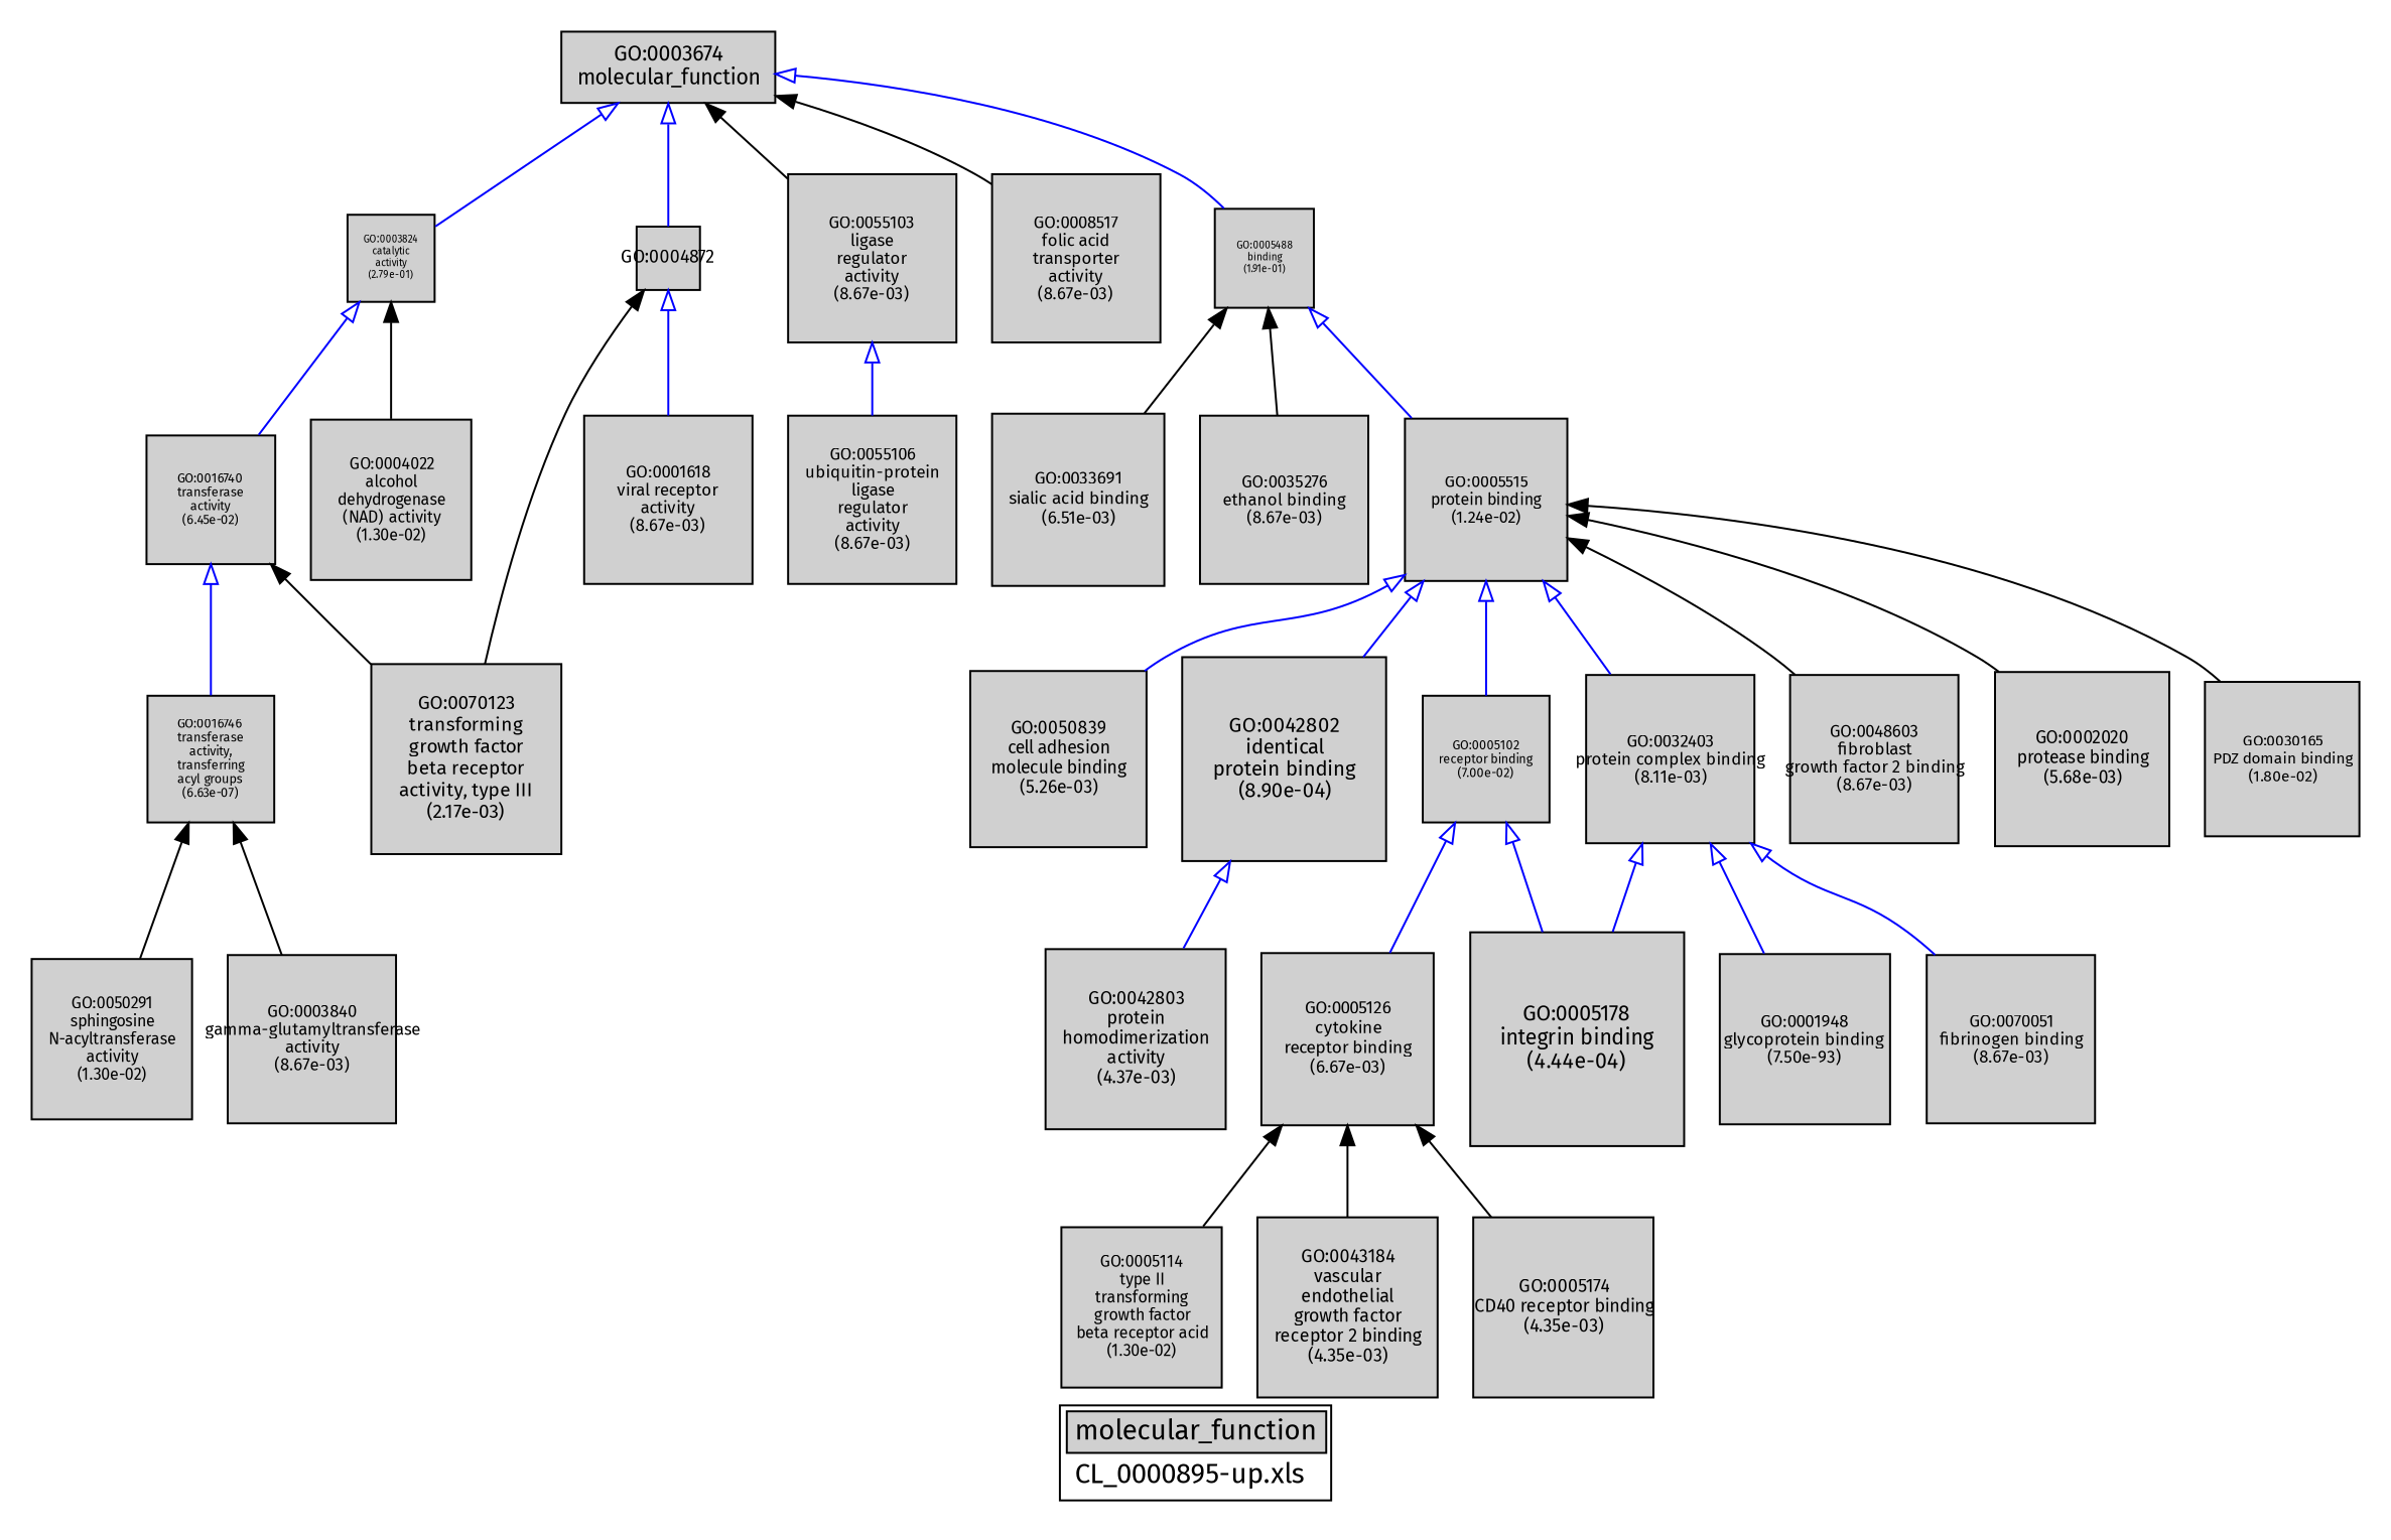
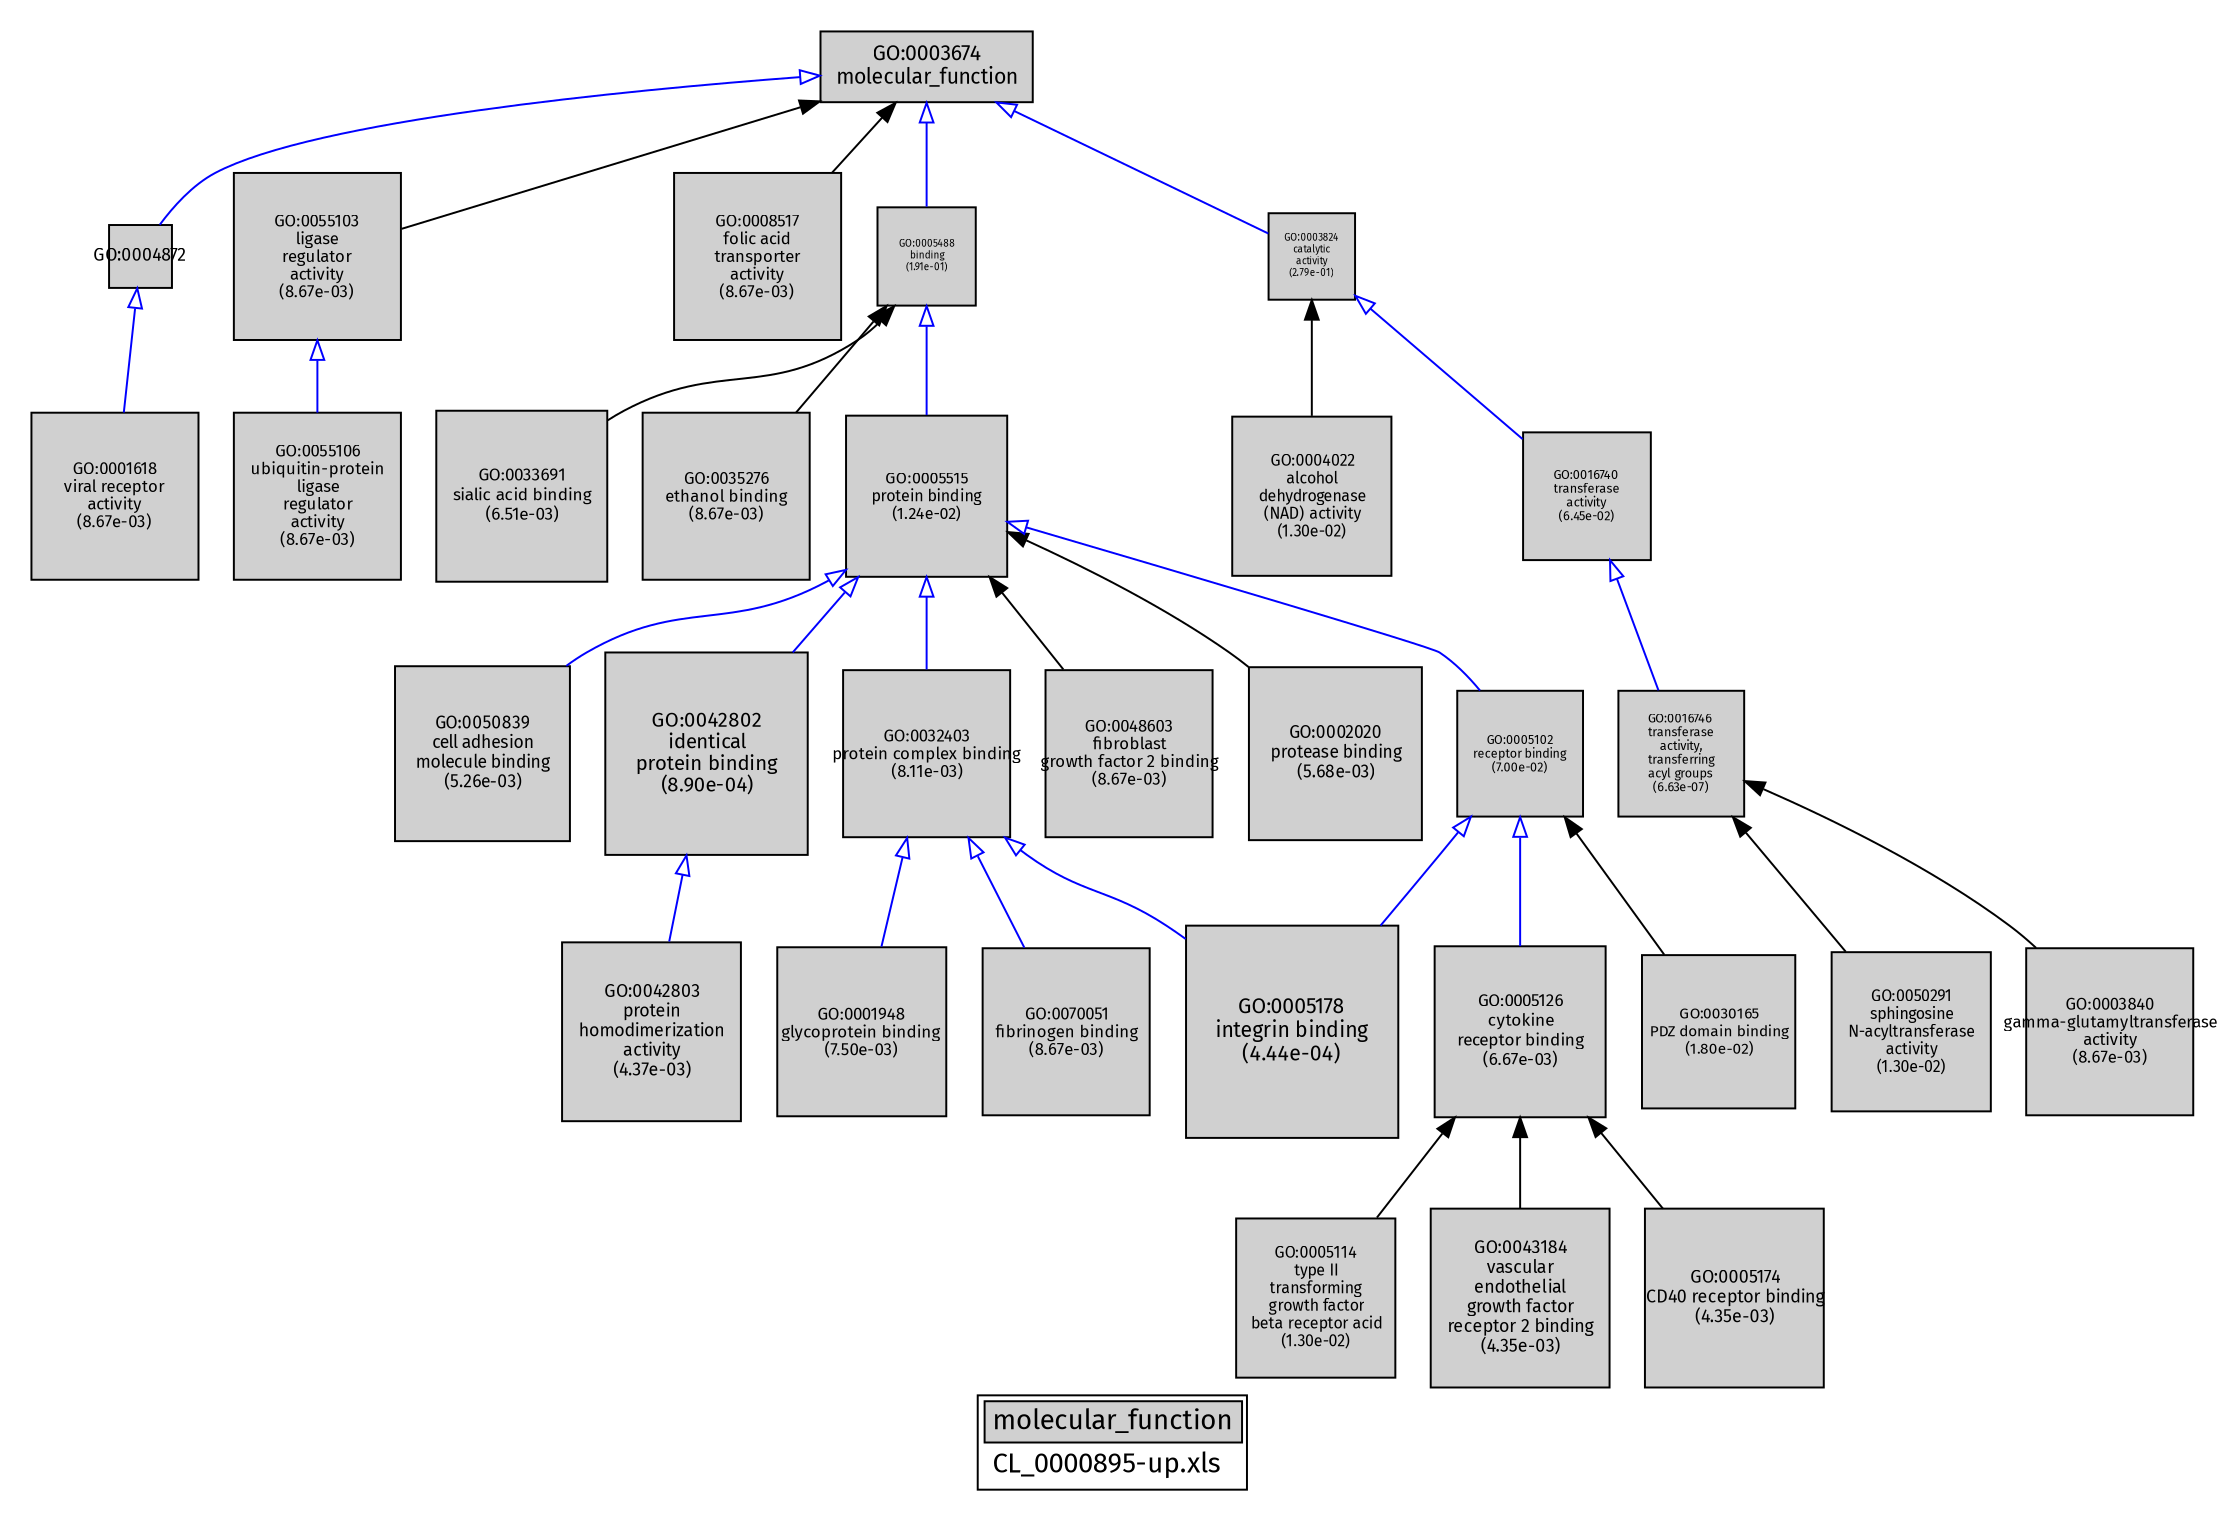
  digraph {
    bgcolor="#FFFFFF"
    fontname="Fira Sans"
    label=<<TABLE COLOR="black" BGCOLOR="white"><TR><TD COLSPAN="2" BGCOLOR="#D0D0D0"><FONT COLOR="black">molecular_function</FONT></TD></TR><TR><TD BORDER="0">CL_0000895-up.xls</TD></TR></TABLE>>
    node [color=black fillcolor="#D0D0D0" fixedsize=true fontcolor=black fontname="Fira Sans" fontsize=8.48151447489 shape=box style=filled]
    edge [dir=back fontname="Fira Sans" weight=5.0 arrowtail=empty color=blue]
    n1 [fontsize=6.42993865172 height=0.893047034961 label=<<TABLE BORDER="0"><TR><TD>GO:0016746<BR/>transferase<BR/>activity,<BR/>transferring<BR/>acyl groups<BR/>(6.63e-07)</TD></TR></TABLE>> width=0.893047034961]
    n2 [fontsize=8.11594126142 height=1.12721406409 label=<<TABLE BORDER="0"><TR><TD>GO:0005114<BR/>type II<BR/>transforming<BR/>growth factor<BR/>beta receptor acid<BR/>(1.30e-02)</TD></TR></TABLE>> width=1.12721406409]
    n3 [fontsize=8.71080064784 height=1.20983342331 label=<<TABLE BORDER="0"><TR><TD>GO:0005126<BR/>cytokine<BR/>receptor binding<BR/>(6.67e-03)</TD></TR></TABLE>> width=1.20983342331]
    n4 [height=1.17798812151 label=<<TABLE BORDER="0"><TR><TD>GO:0001618<BR/>viral receptor<BR/>activity<BR/>(8.67e-03)</TD></TR></TABLE>> width=1.17798812151]
    n5 [fontsize=8.91392947918 height=1.238045761 label=<<TABLE BORDER="0"><TR><TD>GO:0050839<BR/>cell adhesion<BR/>molecule binding<BR/>(5.26e-03)</TD></TR></TABLE>> width=1.238045761]
    "GO:0004872" [fontsize=9 height=0.445466936545 width=0.445466936545]
    n7 [height=1.17798812151 label=<<TABLE BORDER="0"><TR><TD>GO:0055103<BR/>ligase<BR/>regulator<BR/>activity<BR/>(8.67e-03)</TD></TR></TABLE>> width=1.17798812151]
    n8 [height=1.17798812151 label=<<TABLE BORDER="0"><TR><TD>GO:0008517<BR/>folic acid<BR/>transporter<BR/>activity<BR/>(8.67e-03)</TD></TR></TABLE>> width=1.17798812151]
    n9 [height=1.17798812151 label=<<TABLE BORDER="0"><TR><TD>GO:0055106<BR/>ubiquitin-protein<BR/>ligase<BR/>regulator<BR/>activity<BR/>(8.67e-03)</TD></TR></TABLE>> width=1.17798812151]
    n10 [fontsize=8.73199504475 height=1.21277708955 label=<<TABLE BORDER="0"><TR><TD>GO:0033691<BR/>sialic acid binding<BR/>(6.51e-03)</TD></TR></TABLE>> width=1.21277708955]
    n11 [fontsize=10.3044317211 height=1.43117107237 label=<<TABLE BORDER="0"><TR><TD>GO:0042802<BR/>identical<BR/>protein binding<BR/>(8.90e-04)</TD></TR></TABLE>> width=1.43117107237]
    n12 [fontsize=8.11594126142 height=1.12721406409 label=<<TABLE BORDER="0"><TR><TD>GO:0004022<BR/>alcohol<BR/>dehydrogenase<BR/>(NAD) activity<BR/>(1.30e-02)</TD></TR></TABLE>> width=1.12721406409]
    n13 [fontsize=5.04333227735 height=0.700462816299 label=<<TABLE BORDER="0"><TR><TD>GO:0005488<BR/>binding<BR/>(1.91e-01)</TD></TR></TABLE>> width=0.700462816299]
    n14 [fontsize=8.54058963221 height=1.18619300447 label=<<TABLE BORDER="0"><TR><TD>GO:0032403<BR/>protein complex binding<BR/>(8.11e-03)</TD></TR></TABLE>> width=1.18619300447]
-   n15 [fontsize=9.63026747014 height=1.33753714863 label=<<TABLE BORDER="0"><TR><TD>GO:0070123<BR/>transforming<BR/>growth factor<BR/>beta receptor<BR/>activity, type III<BR/>(2.17e-03)</TD></TR></TABLE>> width=1.33753714863]
    n16 [fontsize=9.07365136794 height=1.26022935666 label=<<TABLE BORDER="0"><TR><TD>GO:0043184<BR/>vascular<BR/>endothelial<BR/>growth factor<BR/>receptor 2 binding<BR/>(4.35e-03)</TD></TR></TABLE>> width=1.26022935666]
    n17 [fontsize=10.8 height=1.5 label=<<TABLE BORDER="0"><TR><TD>GO:0005178<BR/>integrin binding<BR/>(4.44e-04)</TD></TR></TABLE>> width=1.5]
    n18 [fontsize=8.11594126142 height=1.12721406409 label=<<TABLE BORDER="0"><TR><TD>GO:0050291<BR/>sphingosine<BR/>N-acyltransferase<BR/>activity<BR/>(1.30e-02)</TD></TR></TABLE>> width=1.12721406409]
    n19 [height=1.17798812151 label=<<TABLE BORDER="0"><TR><TD>GO:0035276<BR/>ethanol binding<BR/>(8.67e-03)</TD></TR></TABLE>> width=1.17798812151]
    n20 [fontsize=9.07365136794 height=1.26022935666 label=<<TABLE BORDER="0"><TR><TD>GO:0005174<BR/>CD40 receptor binding<BR/>(4.35e-03)</TD></TR></TABLE>> width=1.26022935666]
    n21 [fontsize=6.46114897057 height=0.897381801468 label=<<TABLE BORDER="0"><TR><TD>GO:0016740<BR/>transferase<BR/>activity<BR/>(6.45e-02)</TD></TR></TABLE>> width=0.897381801468]
-   n22 [fontsize=8.60959913926 height=1.19577765823 label=<<TABLE BORDER="0"><TR><TD>GO:0001948<BR/>glycoprotein binding<BR/>(7.50e-93)</TD></TR></TABLE>> width=1.19577765823]
+   n22 [fontsize=8.60959913926 height=1.19577765823 label=<<TABLE BORDER="0"><TR><TD>GO:0001948<BR/>glycoprotein binding<BR/>(7.50e-03)</TD></TR></TABLE>> width=1.19577765823]
    n23 [height=1.17798812151 label=<<TABLE BORDER="0"><TR><TD>GO:0003840<BR/>gamma-glutamyltransferase<BR/>activity<BR/>(8.67e-03)</TD></TR></TABLE>> width=1.17798812151]
    n24 [height=1.17798812151 label=<<TABLE BORDER="0"><TR><TD>GO:0048603<BR/>fibroblast<BR/>growth factor 2 binding<BR/>(8.67e-03)</TD></TR></TABLE>> width=1.17798812151]
    n25 [fontsize=10.8 label=<<TABLE BORDER="0"><TR><TD>GO:0003674<BR/>molecular_function</TD></TR></TABLE>> width=1.5]
    n26 [fontsize=8.84912744647 height=1.22904547868 label=<<TABLE BORDER="0"><TR><TD>GO:0002020<BR/>protease binding<BR/>(5.68e-03)</TD></TR></TABLE>> width=1.22904547868]
    n27 [height=1.17798812151 label=<<TABLE BORDER="0"><TR><TD>GO:0070051<BR/>fibrinogen binding<BR/>(8.67e-03)</TD></TR></TABLE>> width=1.17798812151]
    n28 [fontsize=6.36640244819 height=0.884222562249 label=<<TABLE BORDER="0"><TR><TD>GO:0005102<BR/>receptor binding<BR/>(7.00e-02)</TD></TR></TABLE>> width=0.884222562249]
    n29 [fontsize=8.16028505356 height=1.13337292411 label=<<TABLE BORDER="0"><TR><TD>GO:0005515<BR/>protein binding<BR/>(1.24e-02)</TD></TR></TABLE>> width=1.13337292411]
    n30 [fontsize=7.80487341096 height=1.08401019597 label=<<TABLE BORDER="0"><TR><TD>GO:0030165<BR/>PDZ domain binding<BR/>(1.80e-02)</TD></TR></TABLE>> width=1.08401019597]
    n31 [fontsize=5.0 height=0.616417449389 label=<<TABLE BORDER="0"><TR><TD>GO:0003824<BR/>catalytic<BR/>activity<BR/>(2.79e-01)</TD></TR></TABLE>> width=0.616417449389]
    n32 [fontsize=9.06951730587 height=1.25965518137 label=<<TABLE BORDER="0"><TR><TD>GO:0042803<BR/>protein<BR/>homodimerization<BR/>activity<BR/>(4.37e-03)</TD></TR></TABLE>> width=1.25965518137]
    subgraph sub_1 {
      n1
      n2
      n3
      n4
      n5
      "GO:0004872"
      n7
      n8
      n9
      n10
      n11
      n12
      n13
      n14
-     n15
      n16
      n17
      n18
      n19
      n20
      n21
      n22
      n23
      n24
      n25
      n26
      n27
      n28
      n29
      n30
      n31
      n32
    }
    subgraph sub_2 {
      n2
      n8
      n10
      n12
-     n15
      n16
      n18
      n19
      n20
      n23
      n24
      n26
      n30
      subgraph sub_3 {
        subgraph sub_4 {
        }
        subgraph sub_5 {
        }
      }
      subgraph sub_6 {
      }
      subgraph sub_7 {
        n1
        n3
        n4
        n5
        "GO:0004872"
        n7
        n9
        n11
        n13
        n14
        n17
        n21
        n22
        n25
        n27
        n28
        n29
        n31
        n32
      }
    }
    n1 -> n18 [weight=1 arrowtail="" color=""]
    n1 -> n23 [weight=1 arrowtail="" color=""]
    n3 -> n2 [weight=1 arrowtail="" color=""]
    n3 -> n16 [weight=1 arrowtail="" color=""]
    n3 -> n20 [weight=1 arrowtail="" color=""]
    "GO:0004872" -> n4
-   "GO:0004872" -> n15 [weight=1 arrowtail="" color=""]
    n7 -> n9
    n11 -> n32
    n13 -> n10 [weight=1 arrowtail="" color=""]
    n13 -> n19 [weight=1 arrowtail="" color=""]
    n13 -> n29
    n14 -> n17
    n14 -> n22
    n14 -> n27
    n21 -> n1
-   n21 -> n15 [weight=1 arrowtail="" color=""]
    n25 -> "GO:0004872"
    n25 -> n7 [weight=1 arrowtail="" color=""]
    n25 -> n8 [weight=1 arrowtail="" color=""]
    n25 -> n13
    n25 -> n31
    n28 -> n3
    n28 -> n17
    n29 -> n5
    n29 -> n11
    n29 -> n14
    n29 -> n24 [weight=1 arrowtail="" color=""]
    n29 -> n26 [weight=1 arrowtail="" color=""]
    n29 -> n28
-   n29 -> n30 [weight=1 arrowtail="" color=""]
+   n28 -> n30 [weight=1 arrowtail="" color=""]
    n31 -> n12 [weight=1 arrowtail="" color=""]
    n31 -> n21
  }
